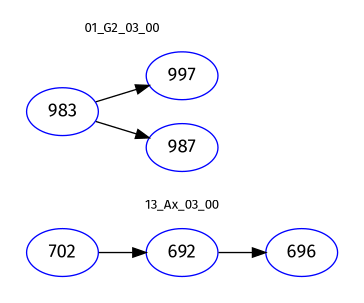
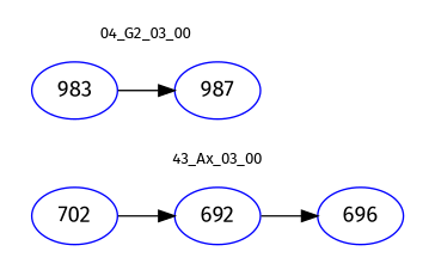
  digraph {
    fontname="Fira Sans"
    rankdir=LR
    node [color=blue fontname="Fira Sans"]
    edge [color=black fontname="Fira Sans"]
    n1 [label=692]
    n2 [label=696]
    n3 [label=702]
    n4 [label=983]
    n5 [label=987]
-   n6 [label=997]
    subgraph cluster_1 {
      color=white
      fontsize=10
-     label="13_Ax_03_00"
+     label="43_Ax_03_00"
      n1
      n2
      n3
    }
    subgraph cluster_2 {
      color=white
      fontsize=10
-     label="01_G2_03_00"
+     label="04_G2_03_00"
      n4
      n5
-     n6
    }
    n1 -> n2
    n3 -> n1
    n4 -> n5
-   n4 -> n6
  }
